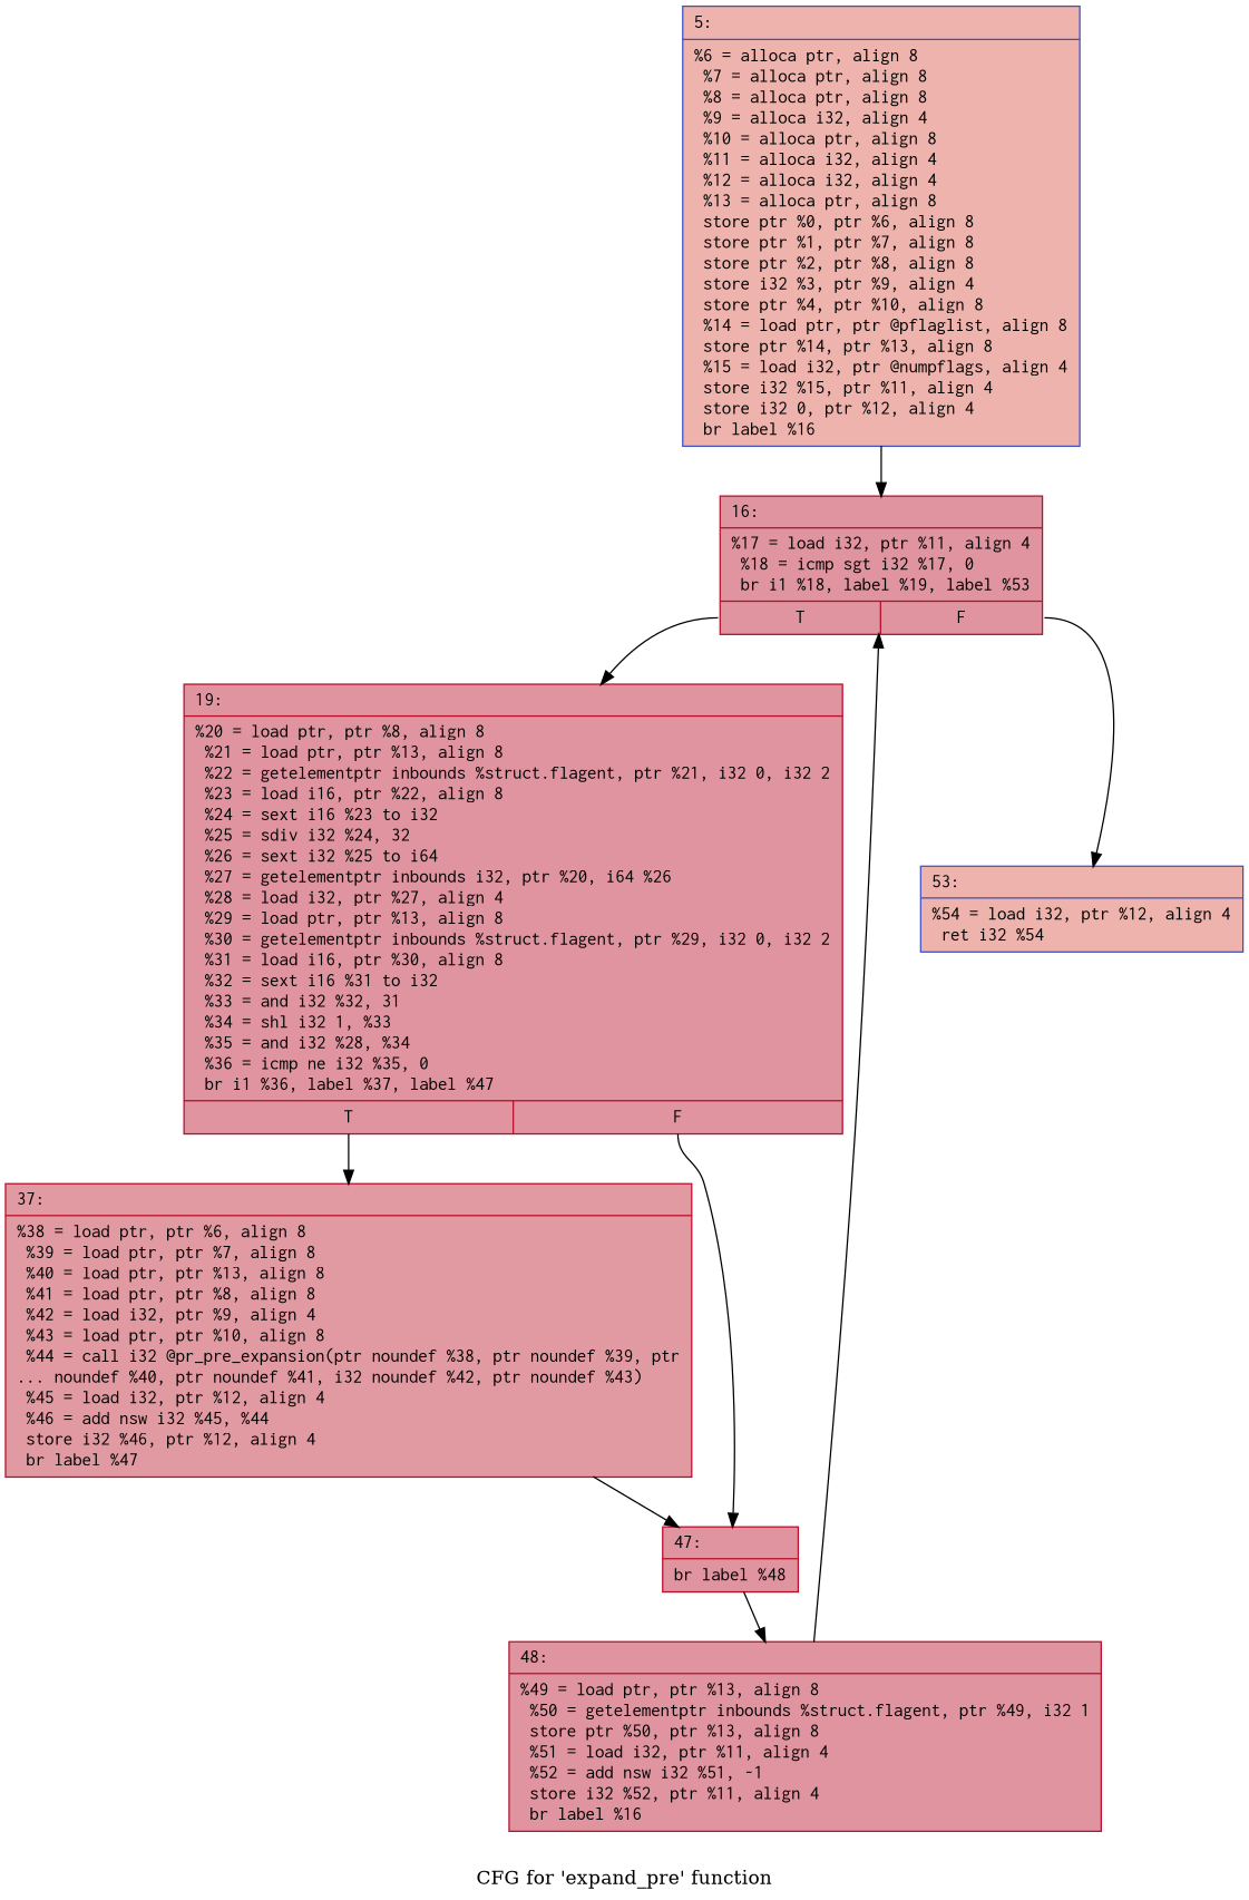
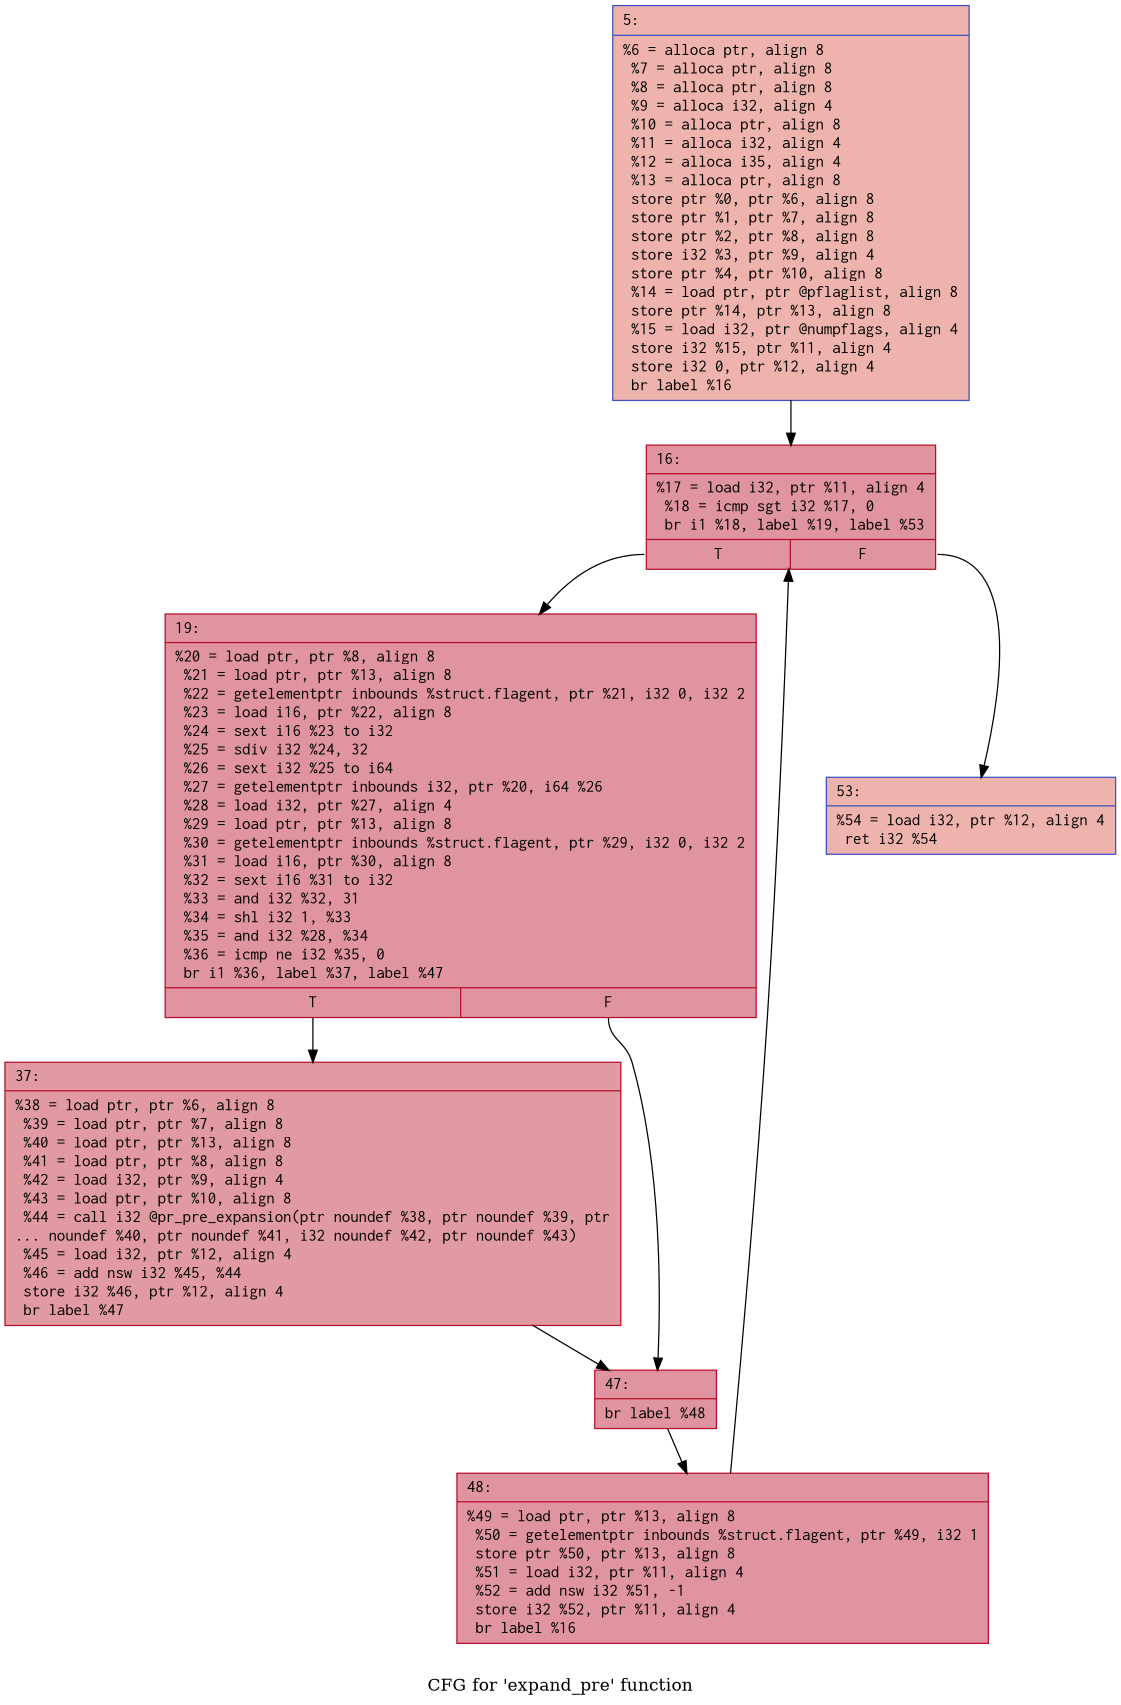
  digraph {
    label="CFG for 'expand_pre' function"
    node [color="#b70d28ff" fillcolor="#b70d2870" fontname=Courier shape=record style=filled]
-   n1 [color="#3d50c3ff" fillcolor="#d6524470" label="{5:\l|  %6 = alloca ptr, align 8\l  %7 = alloca ptr, align 8\l  %8 = alloca ptr, align 8\l  %9 = alloca i32, align 4\l  %10 = alloca ptr, align 8\l  %11 = alloca i32, align 4\l  %12 = alloca i32, align 4\l  %13 = alloca ptr, align 8\l  store ptr %0, ptr %6, align 8\l  store ptr %1, ptr %7, align 8\l  store ptr %2, ptr %8, align 8\l  store i32 %3, ptr %9, align 4\l  store ptr %4, ptr %10, align 8\l  %14 = load ptr, ptr @pflaglist, align 8\l  store ptr %14, ptr %13, align 8\l  %15 = load i32, ptr @numpflags, align 4\l  store i32 %15, ptr %11, align 4\l  store i32 0, ptr %12, align 4\l  br label %16\l}"]
+   n1 [color="#3d50c3ff" fillcolor="#d6524470" label="{5:\l|  %6 = alloca ptr, align 8\l  %7 = alloca ptr, align 8\l  %8 = alloca ptr, align 8\l  %9 = alloca i32, align 4\l  %10 = alloca ptr, align 8\l  %11 = alloca i32, align 4\l  %12 = alloca i35, align 4\l  %13 = alloca ptr, align 8\l  store ptr %0, ptr %6, align 8\l  store ptr %1, ptr %7, align 8\l  store ptr %2, ptr %8, align 8\l  store i32 %3, ptr %9, align 4\l  store ptr %4, ptr %10, align 8\l  %14 = load ptr, ptr @pflaglist, align 8\l  store ptr %14, ptr %13, align 8\l  %15 = load i32, ptr @numpflags, align 4\l  store i32 %15, ptr %11, align 4\l  store i32 0, ptr %12, align 4\l  br label %16\l}"]
    n2 [label="{16:\l|  %17 = load i32, ptr %11, align 4\l  %18 = icmp sgt i32 %17, 0\l  br i1 %18, label %19, label %53\l|{<s0>T|<s1>F}}"]
    n3 [label="{19:\l|  %20 = load ptr, ptr %8, align 8\l  %21 = load ptr, ptr %13, align 8\l  %22 = getelementptr inbounds %struct.flagent, ptr %21, i32 0, i32 2\l  %23 = load i16, ptr %22, align 8\l  %24 = sext i16 %23 to i32\l  %25 = sdiv i32 %24, 32\l  %26 = sext i32 %25 to i64\l  %27 = getelementptr inbounds i32, ptr %20, i64 %26\l  %28 = load i32, ptr %27, align 4\l  %29 = load ptr, ptr %13, align 8\l  %30 = getelementptr inbounds %struct.flagent, ptr %29, i32 0, i32 2\l  %31 = load i16, ptr %30, align 8\l  %32 = sext i16 %31 to i32\l  %33 = and i32 %32, 31\l  %34 = shl i32 1, %33\l  %35 = and i32 %28, %34\l  %36 = icmp ne i32 %35, 0\l  br i1 %36, label %37, label %47\l|{<s0>T|<s1>F}}"]
    n4 [color="#3d50c3ff" fillcolor="#d6524470" label="{53:\l|  %54 = load i32, ptr %12, align 4\l  ret i32 %54\l}"]
    n5 [fillcolor="#bb1b2c70" label="{37:\l|  %38 = load ptr, ptr %6, align 8\l  %39 = load ptr, ptr %7, align 8\l  %40 = load ptr, ptr %13, align 8\l  %41 = load ptr, ptr %8, align 8\l  %42 = load i32, ptr %9, align 4\l  %43 = load ptr, ptr %10, align 8\l  %44 = call i32 @pr_pre_expansion(ptr noundef %38, ptr noundef %39, ptr\l... noundef %40, ptr noundef %41, i32 noundef %42, ptr noundef %43)\l  %45 = load i32, ptr %12, align 4\l  %46 = add nsw i32 %45, %44\l  store i32 %46, ptr %12, align 4\l  br label %47\l}"]
    n6 [label="{47:\l|  br label %48\l}"]
    n7 [label="{48:\l|  %49 = load ptr, ptr %13, align 8\l  %50 = getelementptr inbounds %struct.flagent, ptr %49, i32 1\l  store ptr %50, ptr %13, align 8\l  %51 = load i32, ptr %11, align 4\l  %52 = add nsw i32 %51, -1\l  store i32 %52, ptr %11, align 4\l  br label %16\l}"]
    n1 -> n2
    n2 -> n3 [tailport=s0]
    n2 -> n4 [tailport=s1]
    n3 -> n5 [tailport=s0]
    n3 -> n6 [tailport=s1]
    n5 -> n6
    n6 -> n7
    n7 -> n2
  }
